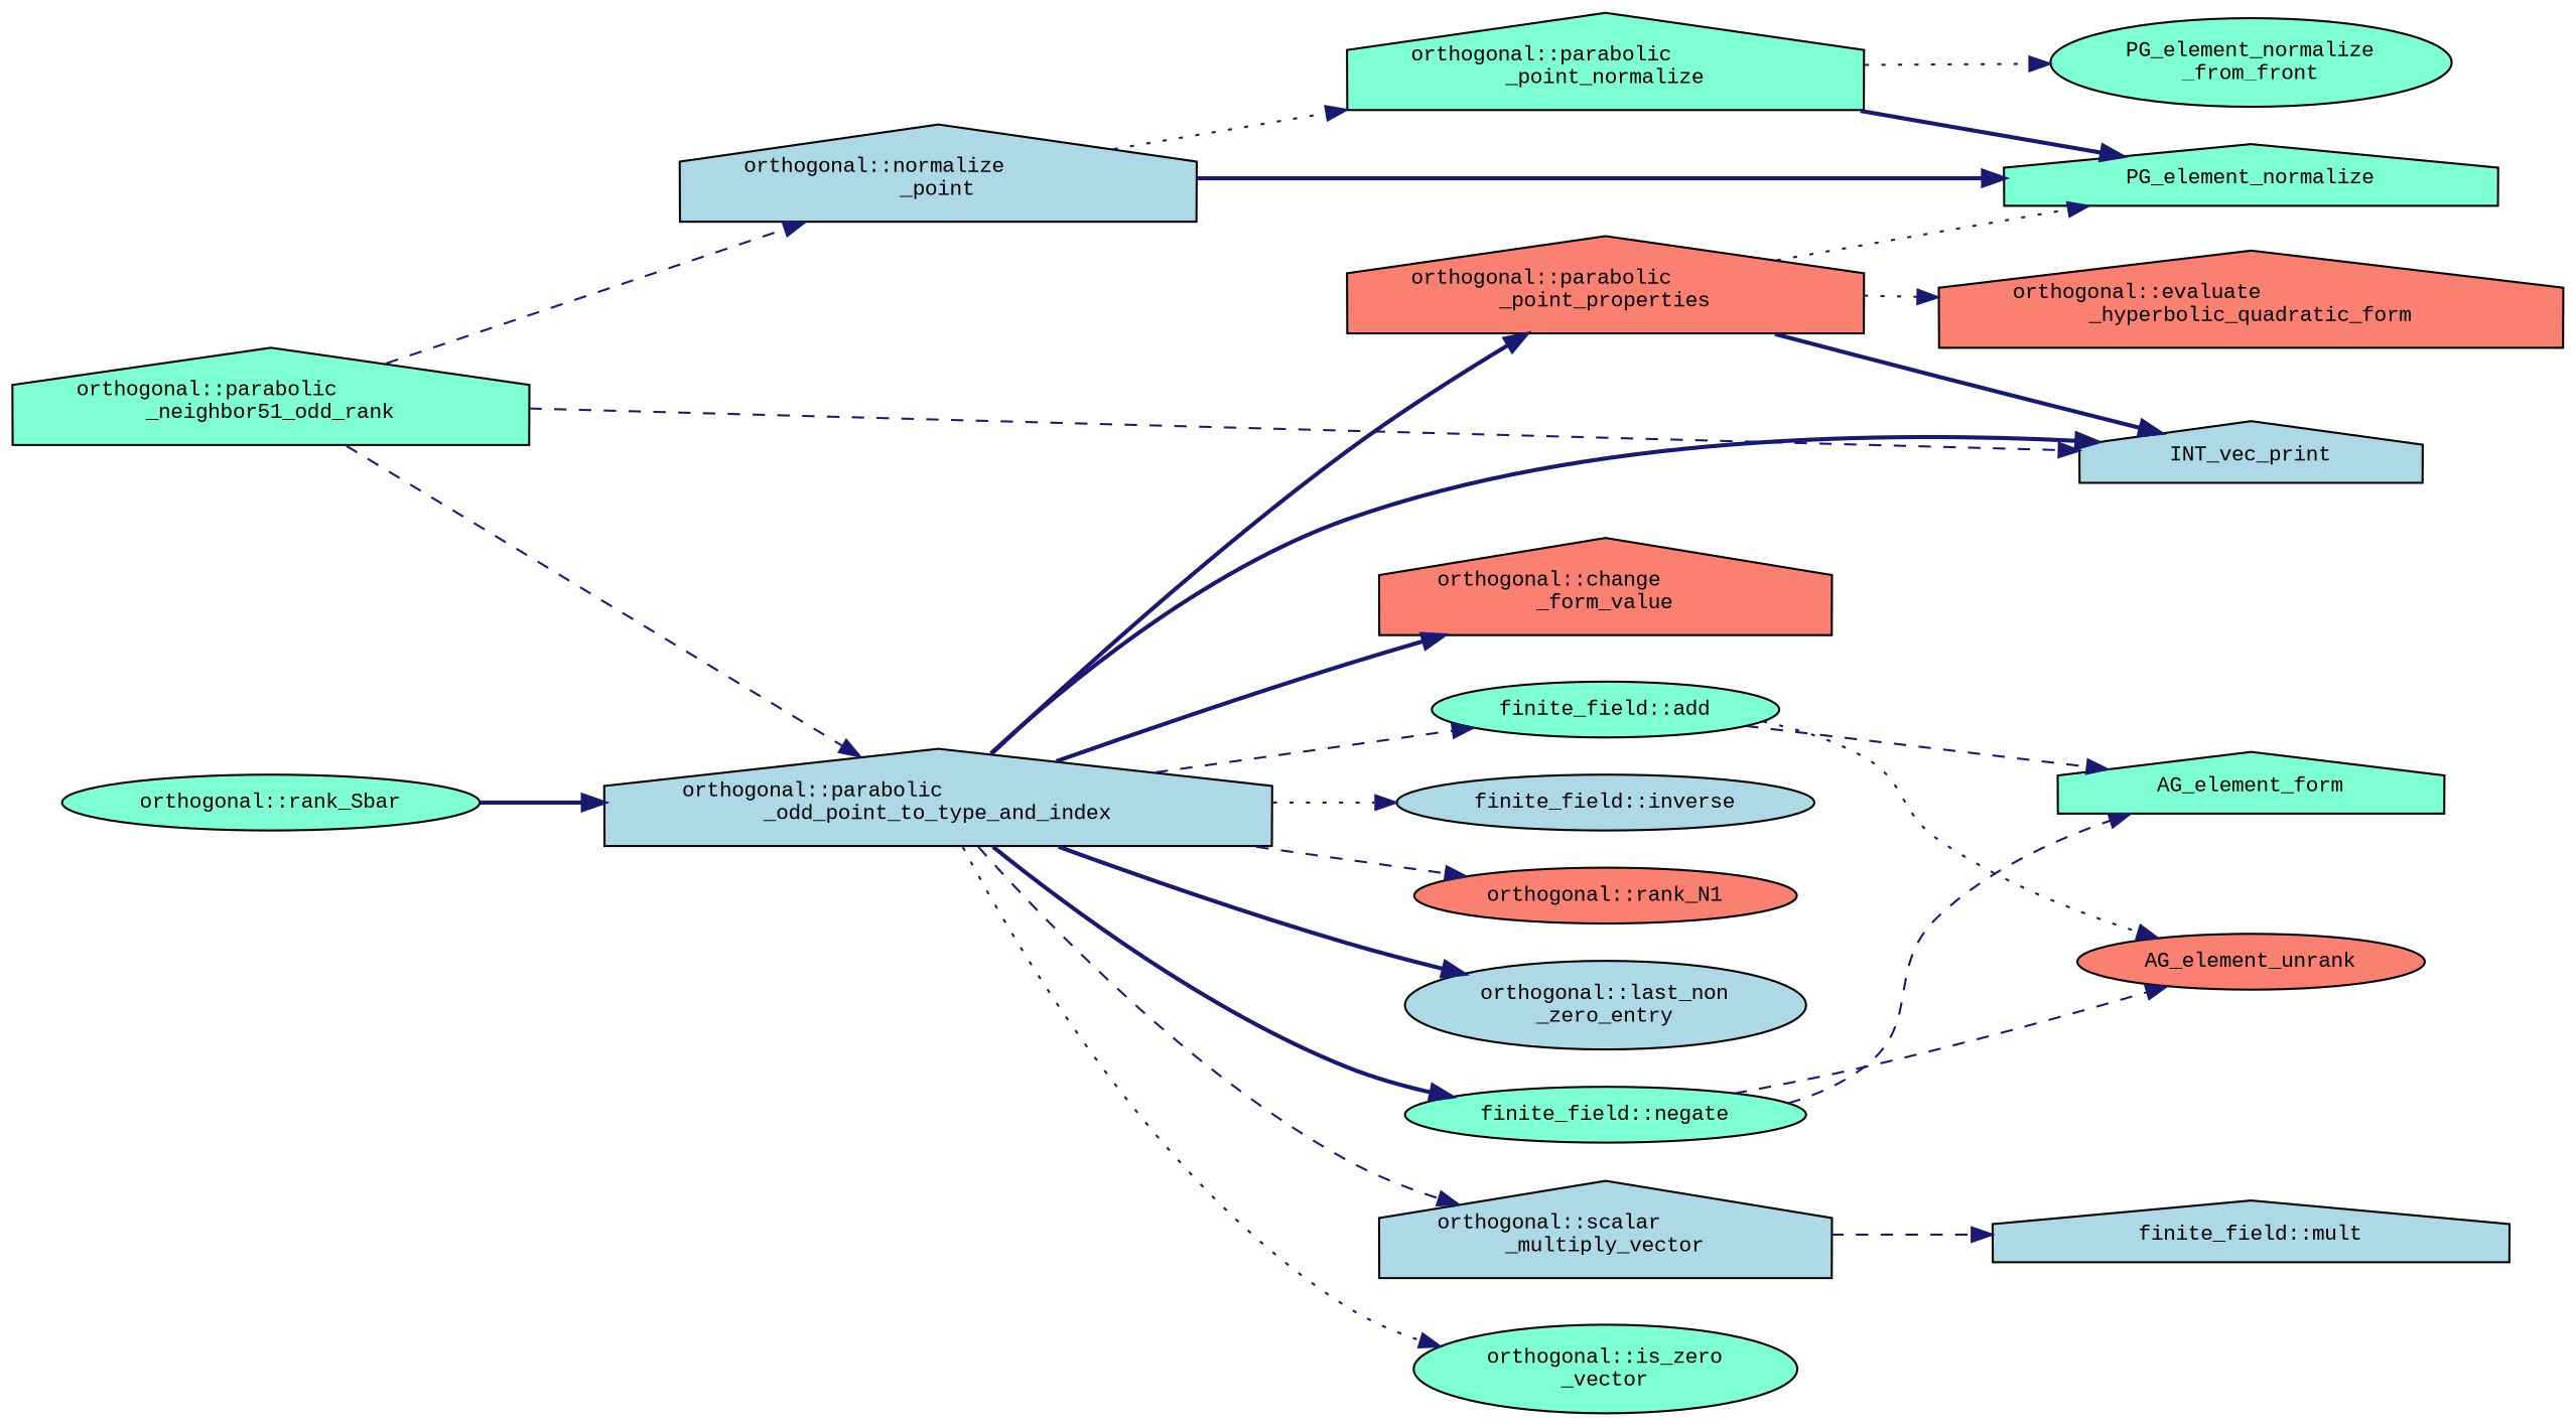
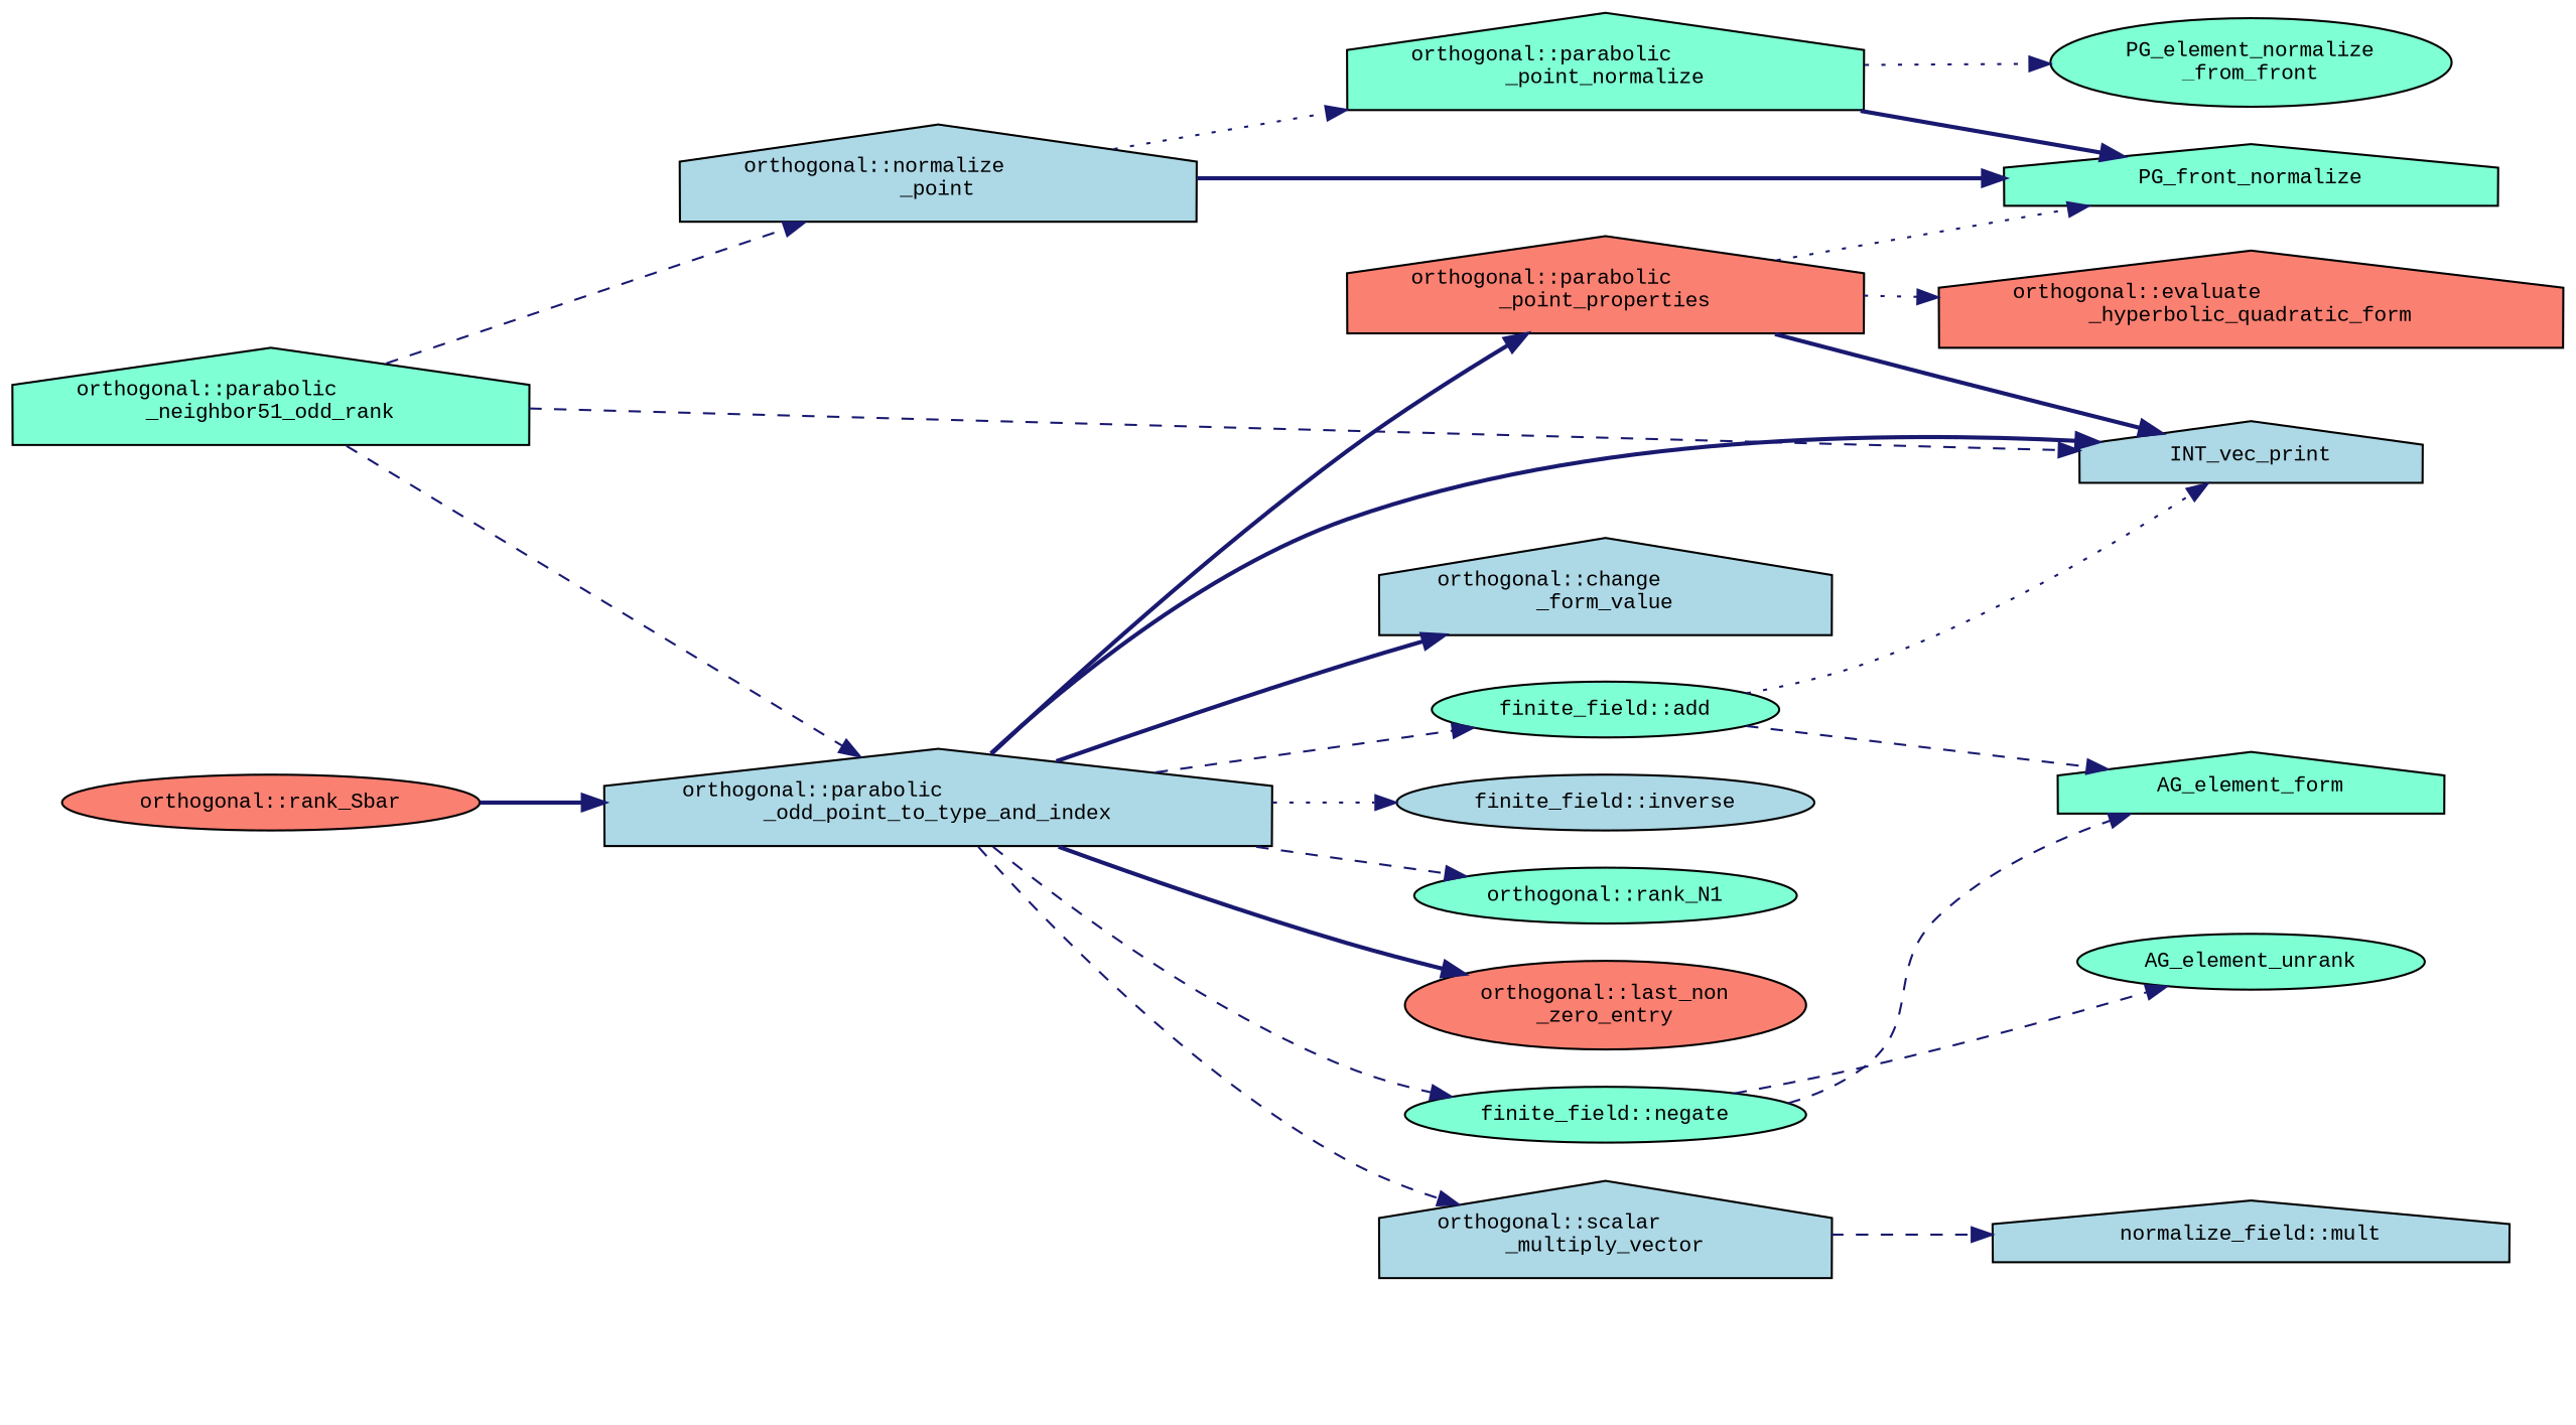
  digraph {
    fontname="Liberation Mono"
    rankdir=LR
    node [color=black fillcolor=aquamarine fontname="Liberation Mono" fontsize=10 shape=house style=filled]
    edge [color=midnightblue fontname="Liberation Mono" fontsize=10 labelfontname=Helvetica labelfontsize=10 style=dashed]
    n1 [fontcolor=black height=0.2 label="orthogonal::parabolic\l_neighbor51_odd_rank" width=0.4]
    n2 [fillcolor=lightblue height=0.2 label=INT_vec_print width=0.4]
    n3 [fillcolor=lightblue height=0.2 label="orthogonal::normalize\l_point" width=0.4]
    n4 [fillcolor=lightblue height=0.2 label="orthogonal::parabolic\l_odd_point_to_type_and_index" width=0.4]
-   n5 [height=0.2 label=PG_element_normalize width=0.4]
+   n5 [height=0.2 label=PG_front_normalize width=0.4]
    n6 [height=0.2 label="orthogonal::parabolic\l_point_normalize" width=0.4]
    n7 [fillcolor=salmon height=0.2 label="orthogonal::parabolic\l_point_properties" width=0.4]
-   n8 [height=0.2 label="orthogonal::is_zero\l_vector" shape=ellipse width=0.4]
    n9 [height=0.2 label="finite_field::negate" shape=ellipse width=0.4]
-   n10 [fillcolor=salmon height=0.2 label="orthogonal::change\l_form_value" width=0.4]
+   n10 [fillcolor=lightblue height=0.2 label="orthogonal::change\l_form_value" width=0.4]
    n11 [fillcolor=lightblue height=0.2 label="finite_field::inverse" shape=ellipse width=0.4]
-   n12 [fillcolor=salmon height=0.2 label="orthogonal::rank_N1" shape=ellipse width=0.4]
-   n13 [fillcolor=lightblue height=0.2 label="orthogonal::last_non\l_zero_entry" shape=ellipse width=0.4]
+   n12 [height=0.2 label="orthogonal::rank_N1" shape=ellipse width=0.4]
+   n13 [fillcolor=salmon height=0.2 label="orthogonal::last_non\l_zero_entry" shape=ellipse width=0.4]
    n14 [fillcolor=lightblue height=0.2 label="orthogonal::scalar\l_multiply_vector" width=0.4]
    n15 [height=0.2 label="finite_field::add" shape=ellipse width=0.4]
    n16 [height=0.2 label="PG_element_normalize\l_from_front" shape=ellipse width=0.4]
    n17 [fillcolor=salmon height=0.2 label="orthogonal::evaluate\l_hyperbolic_quadratic_form" width=0.4]
-   n18 [fillcolor=salmon height=0.2 label=AG_element_unrank shape=ellipse width=0.4]
+   n18 [height=0.2 label=AG_element_unrank shape=ellipse width=0.4]
    n19 [height=0.2 label=AG_element_form width=0.4]
-   n20 [fillcolor=lightblue height=0.2 label="finite_field::mult" width=0.4]
-   n21 [height=0.2 label="orthogonal::rank_Sbar" shape=ellipse width=0.4]
+   n20 [fillcolor=lightblue height=0.2 label="normalize_field::mult" width=0.4]
+   n21 [fillcolor=salmon height=0.2 label="orthogonal::rank_Sbar" shape=ellipse width=0.4]
    n1 -> n2
    n1 -> n3
    n1 -> n4
    n3 -> n5 [style=bold]
    n3 -> n6 [style=dotted]
    n4 -> n2 [style=bold]
    n4 -> n7 [style=bold]
-   n4 -> n8 [style=dotted]
-   n4 -> n9 [style=bold]
+   n4 -> n9
    n4 -> n10 [style=bold]
    n4 -> n11 [style=dotted]
    n4 -> n12
    n4 -> n13 [style=bold]
    n4 -> n14
    n4 -> n15
    n6 -> n5 [style=bold]
    n6 -> n16 [style=dotted]
    n7 -> n2 [style=bold]
    n7 -> n5 [style=dotted]
    n7 -> n17 [style=dotted]
    n9 -> n18
    n9 -> n19
    n14 -> n20
-   n15 -> n18 [style=dotted]
+   n15 -> n2 [style=dotted]
    n15 -> n19
    n21 -> n4 [style=bold]
  }
